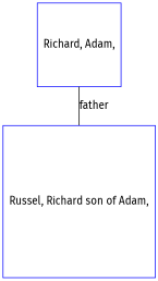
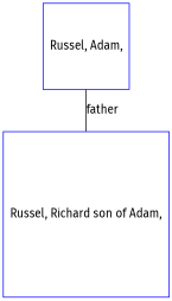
  digraph {
    fontname="Fira Sans"
    node [color=blue regular=1 shape=box fontname="Fira Sans"]
    n1 [label="Russel, Richard son of Adam,"]
-   n2 [label="Richard, Adam,"]
+   n2 [label="Russel, Adam,"]
    n2 -> n1 [arrowsize=0.0 dir=none label=father fontname="Fira Sans"]
  }
